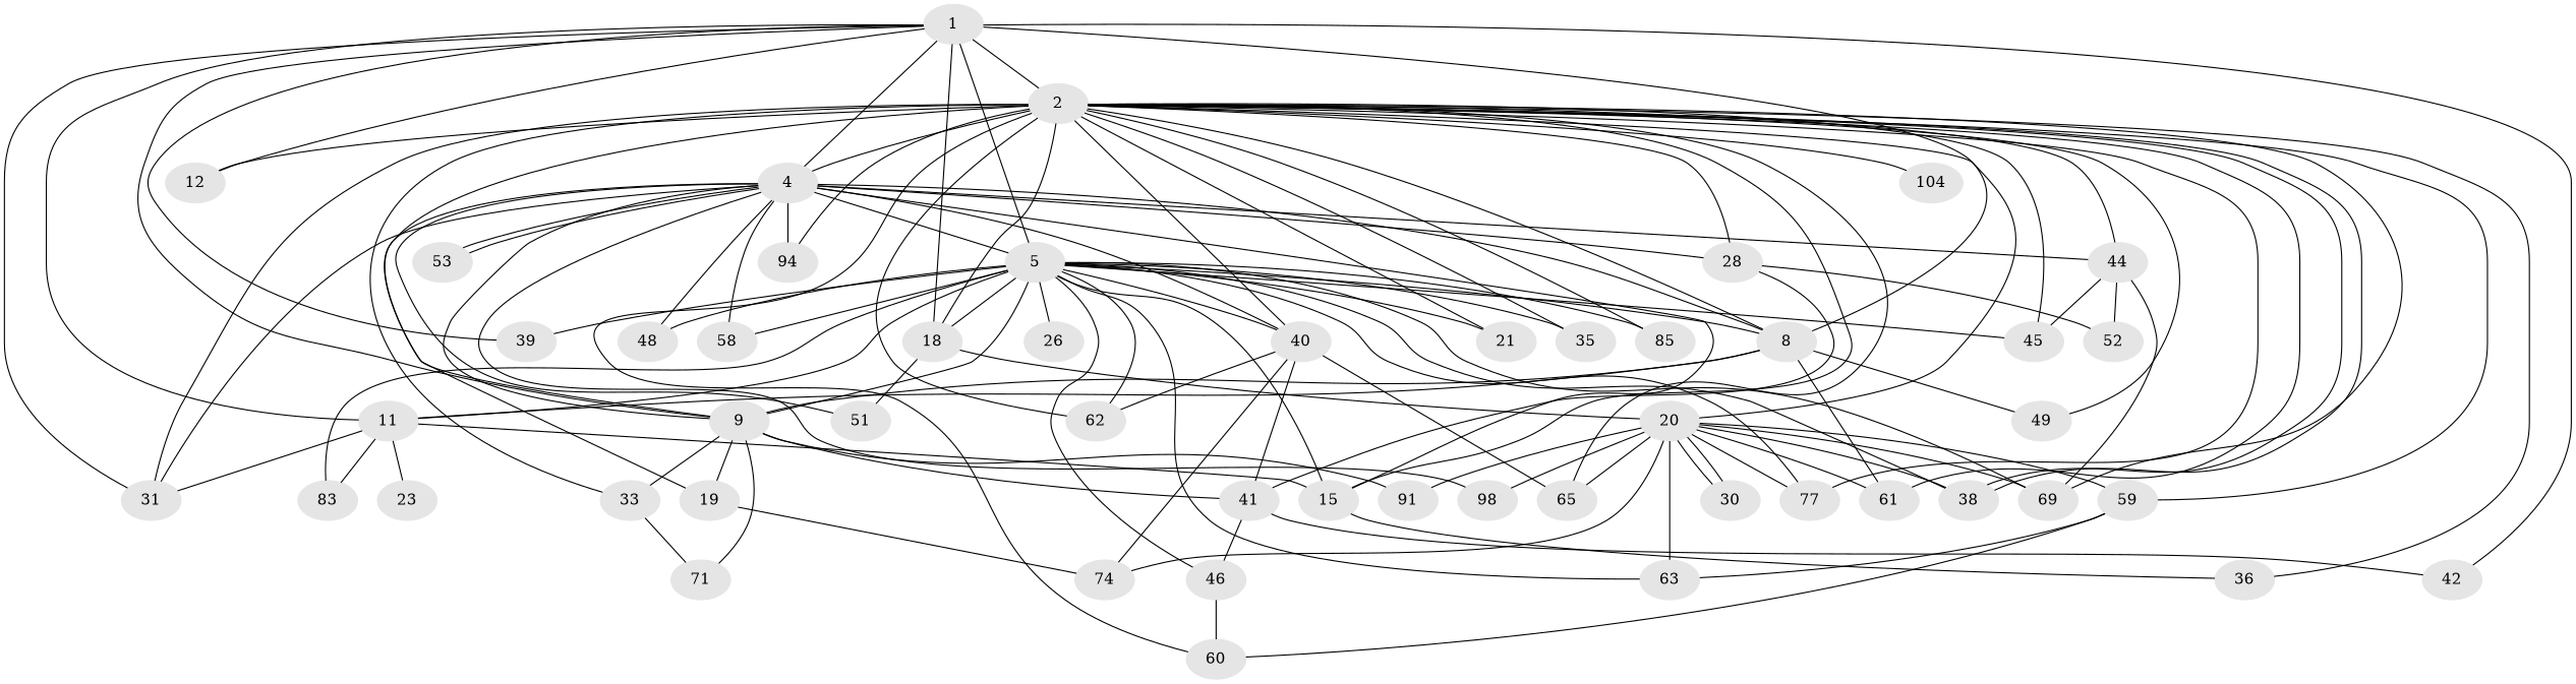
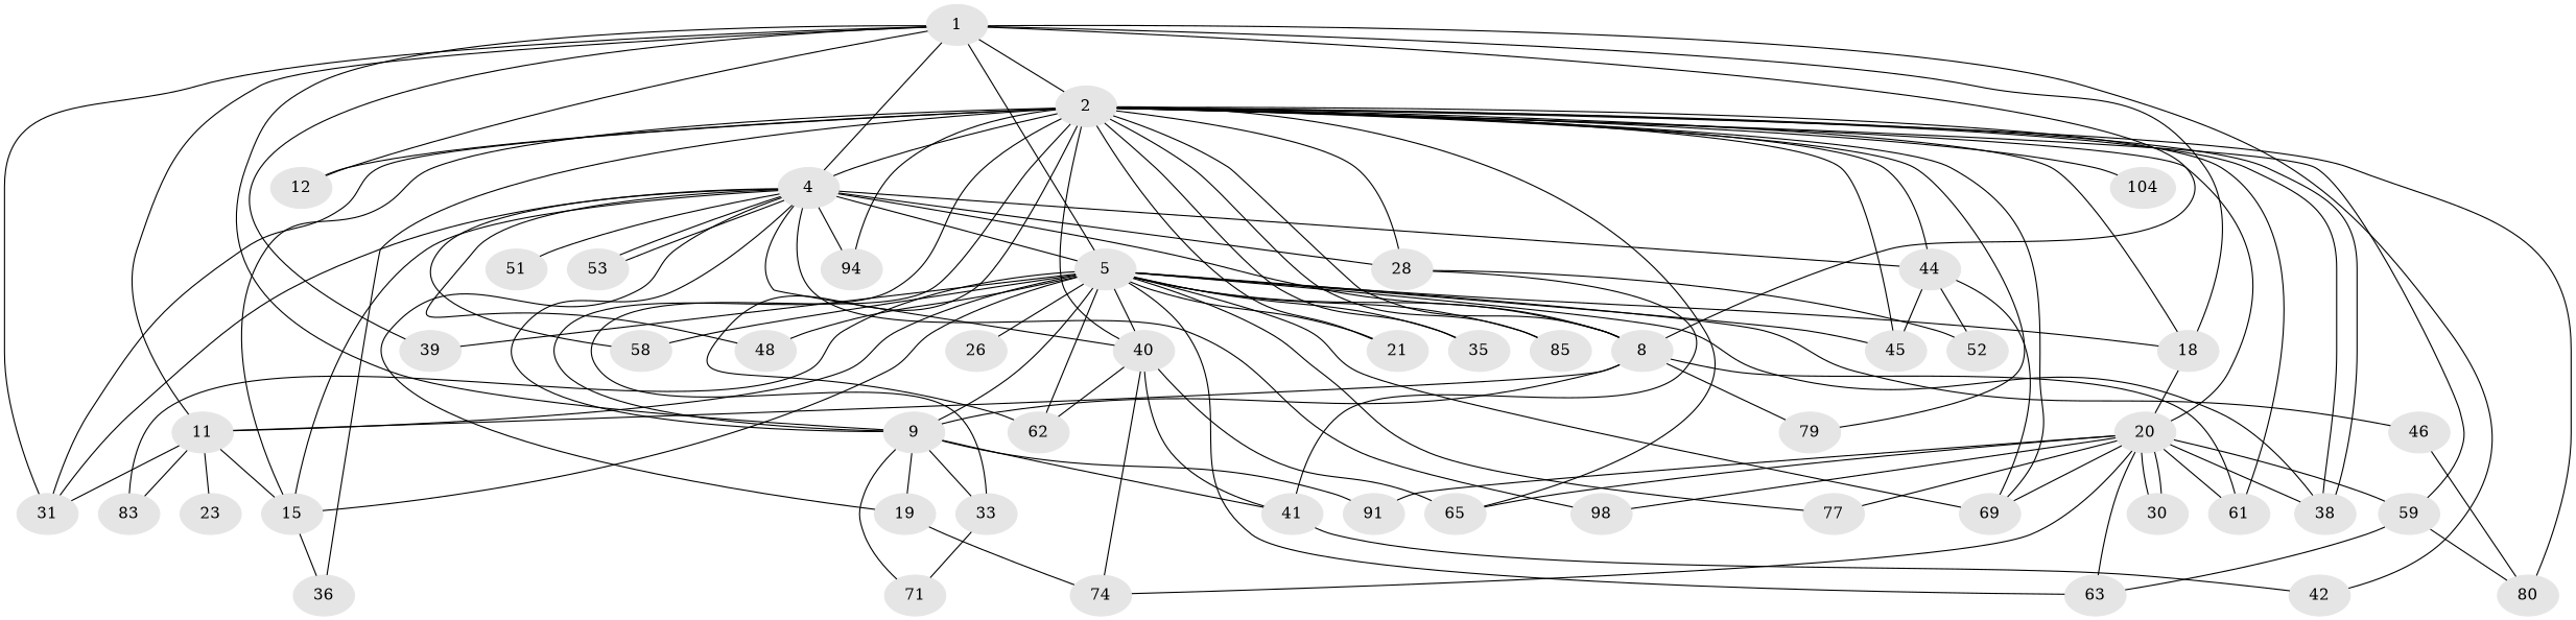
  graph {
    node [color=gray90 style=filled]
    2 [super="+99+3+16"]
    4 [super="+84+7+43"]
    8
    9 [super="+134+76+70+33+24"]
    12
    18 [super="+68+55"]
    31 [super="+125+115+132+127"]
    15
    20
    21
    28
    35
    36
    n14 [label=33]
    38 [super="+88+64"]
    40 [super="+118"]
    44
    45 [super="+135"]
-   49
+   49 [label=79]
    59
    61
    65
    69 [super="+97"]
    77
-   80 [label=60]
+   80
    n26 [label=62 super="+136"]
    85
    94
    104
    1
    5 [super="+103+27+6+138+123+75+120+96+95+10+72+81"]
    11 [super="+13+22"]
    39
    42
    19
    48
    51
    53
    58
    98
    26
    46
    63 [super="+119"]
    83
    41
    71
    91
    23
    74 [super="+101"]
    30
    52
    2 -- 4 [weight=8]
    2 -- 8 [weight=2]
    2 -- 9 [weight=3]
    2 -- 12 [weight=2]
    2 -- 18 [weight=3]
    2 -- 31 [weight=2]
    2 -- 15
    2 -- 20
    2 -- 21
    2 -- 28 [weight=2]
    2 -- 35
    2 -- 36
    2 -- n14
    2 -- 38 [weight=2]
    2 -- 38
    2 -- 40 [weight=2]
    2 -- 44
    2 -- 45
    2 -- 49
    2 -- 59
    2 -- 61
    2 -- 65
    2 -- 69
-   2 -- 77
    2 -- 80
    2 -- n26
    2 -- 85
    2 -- 94
    2 -- 104
    4 -- 8 [weight=2]
    4 -- 9 [weight=2]
    4 -- 31 [weight=2]
    4 -- 15
    4 -- 28
    4 -- 40
    4 -- 44
    4 -- 94
    4 -- 5 [weight=14]
    4 -- 19
    4 -- 48
    4 -- 51
    4 -- 53
    4 -- 53
    4 -- 58
    4 -- 98
    8 -- 9
    8 -- 49
    8 -- 61
    8 -- 11
    9 -- n14
    9 -- 19
    9 -- 41 [weight=2]
    9 -- 71
    9 -- 91
    18 -- 20 [weight=2]
-   18 -- 51
    15 -- 36
    20 -- 38
    20 -- 59
    20 -- 61
    20 -- 65
    20 -- 69
    20 -- 77
    20 -- 98
    20 -- 63 [weight=2]
    20 -- 91
    20 -- 74
    20 -- 30
    20 -- 30
    28 -- 41
    28 -- 52
    n14 -- 71
    40 -- 65
    40 -- n26
    40 -- 41
    40 -- 74
    44 -- 45
    44 -- 69
    44 -- 52
    59 -- 80
    59 -- 63
    1 -- 2 [weight=3]
    1 -- 4 [weight=2]
    1 -- 8
    1 -- 9
    1 -- 12
    1 -- 18
    1 -- 31
    1 -- 5 [weight=4]
    1 -- 11 [weight=2]
    1 -- 39
    1 -- 42
    5 -- 8 [weight=4]
    5 -- 9 [weight=9]
    5 -- 18
    5 -- 15
    5 -- 21
    5 -- 35
    5 -- 38 [weight=2]
    5 -- 40 [weight=2]
    5 -- 45
    5 -- 69 [weight=2]
    5 -- 77
    5 -- n26
    5 -- 85
    5 -- 11 [weight=3]
    5 -- 39 [weight=2]
    5 -- 48
    5 -- 58
    5 -- 26
    5 -- 46
    5 -- 63
    5 -- 83
    11 -- 31
    11 -- 15
    11 -- 83
    11 -- 23
    19 -- 74
    46 -- 80
    41 -- 42
-   41 -- 46
  }
